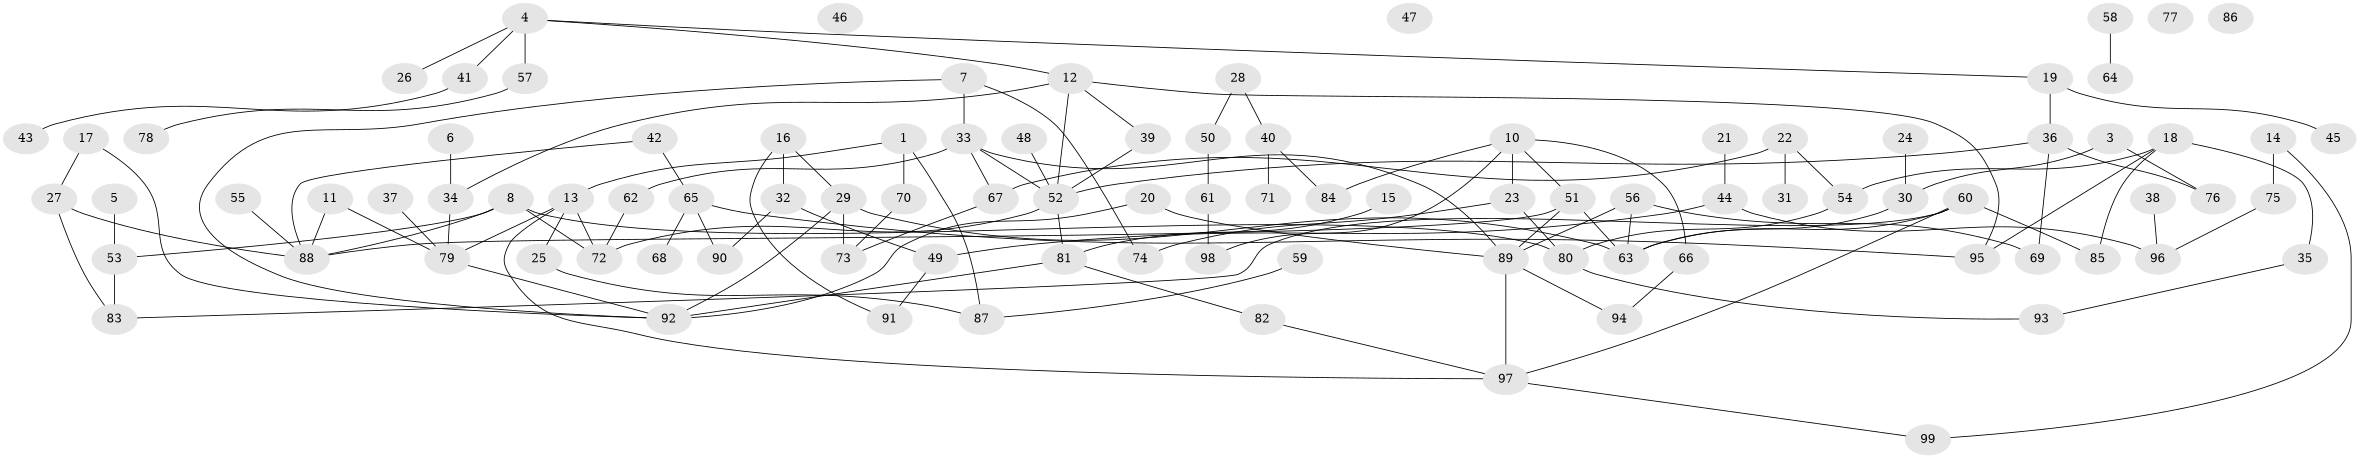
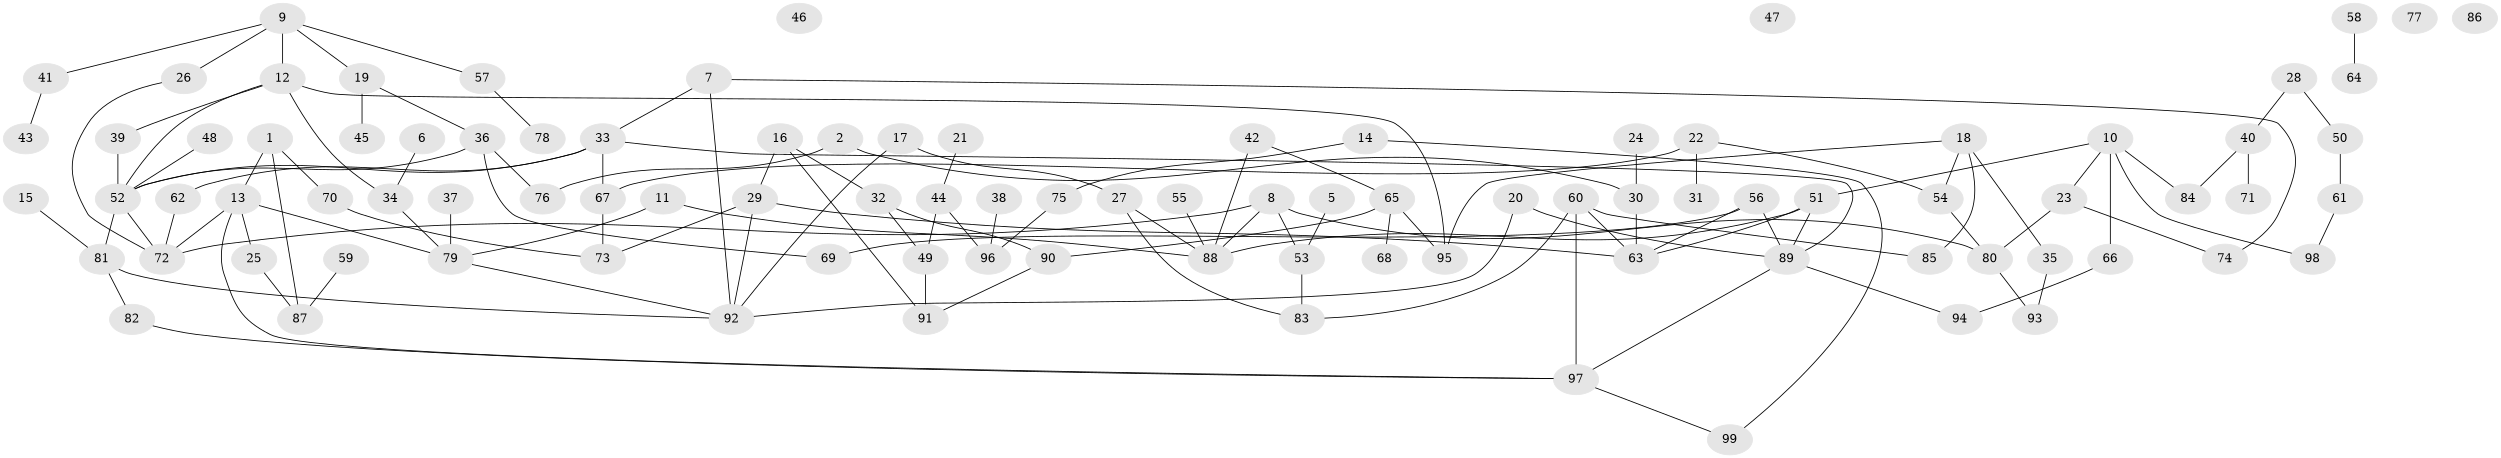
  graph {
    node [color=gray90 style=filled]
    1
    13
    70
    87
    72
    79
    25
    97
    73
-   2 [label=3]
+   2
    30
    76
    63
-   4
+   4 [label=9]
    12
    19
    26
    41
    57
    34
    39
    52
    95
    36
    45
    43
    78
    5
    53
    83
    6
    90
    91
    7
    33
    74
    92
    89
    67
    62
    8
    80
    88
    93
    24
    27
    10
    23
    51
    66
    84
    98
    94
    11
    81
    99
    14
    75
    96
    15
    82
    16
    29
    32
    49
    17
    18
    35
    54
    85
    69
    20
    21
    44
    22
    31
    28
    40
    50
    71
    61
    37
    38
    42
    65
    68
    46
    47
    48
    55
    56
    58
    64
    59
    60
    77
    86
    1 -- 13
    1 -- 70
    1 -- 87
    13 -- 72
    13 -- 79
    13 -- 25
    13 -- 97
    70 -- 73
    79 -- 92
    25 -- 87
    97 -- 99
    2 -- 30
    2 -- 76
    30 -- 63
    4 -- 12
    4 -- 19
    4 -- 26
    4 -- 41
    4 -- 57
    12 -- 34
    12 -- 39
    12 -- 52
    12 -- 95
    19 -- 36
    19 -- 45
+   26 -- 72
    41 -- 43
    57 -- 78
    34 -- 79
    39 -- 52
    52 -- 72
    52 -- 81
    36 -- 76
    36 -- 52
    36 -- 69
    5 -- 53
    53 -- 83
    6 -- 34
+   90 -- 91
    7 -- 33
    7 -- 74
    7 -- 92
    33 -- 52
    33 -- 89
    33 -- 67
    33 -- 62
    89 -- 97
    89 -- 94
    67 -- 73
    62 -- 72
    8 -- 72
    8 -- 53
    8 -- 80
    8 -- 88
    80 -- 93
    24 -- 30
    27 -- 83
    27 -- 88
    10 -- 23
    10 -- 51
    10 -- 66
    10 -- 84
    10 -- 98
    23 -- 74
    23 -- 80
    51 -- 63
    51 -- 89
    51 -- 88
    66 -- 94
    11 -- 79
    11 -- 88
    81 -- 92
    81 -- 82
    14 -- 99
    14 -- 75
    75 -- 96
    15 -- 81
    82 -- 97
    16 -- 91
    16 -- 29
    16 -- 32
    29 -- 73
    29 -- 63
    29 -- 92
    32 -- 90
    32 -- 49
    49 -- 91
    17 -- 92
    17 -- 27
    18 -- 95
    18 -- 35
    18 -- 54
    18 -- 85
    35 -- 93
    54 -- 80
    20 -- 92
    20 -- 89
    21 -- 44
    44 -- 96
    44 -- 49
    22 -- 67
    22 -- 54
    22 -- 31
    28 -- 40
    28 -- 50
    40 -- 84
    40 -- 71
    50 -- 61
    61 -- 98
    37 -- 79
    38 -- 96
    42 -- 88
    42 -- 65
    65 -- 95
    65 -- 90
    65 -- 68
    48 -- 52
    55 -- 88
    56 -- 63
    56 -- 89
    56 -- 69
    58 -- 64
    59 -- 87
    60 -- 97
    60 -- 63
    60 -- 83
    60 -- 85
  }
